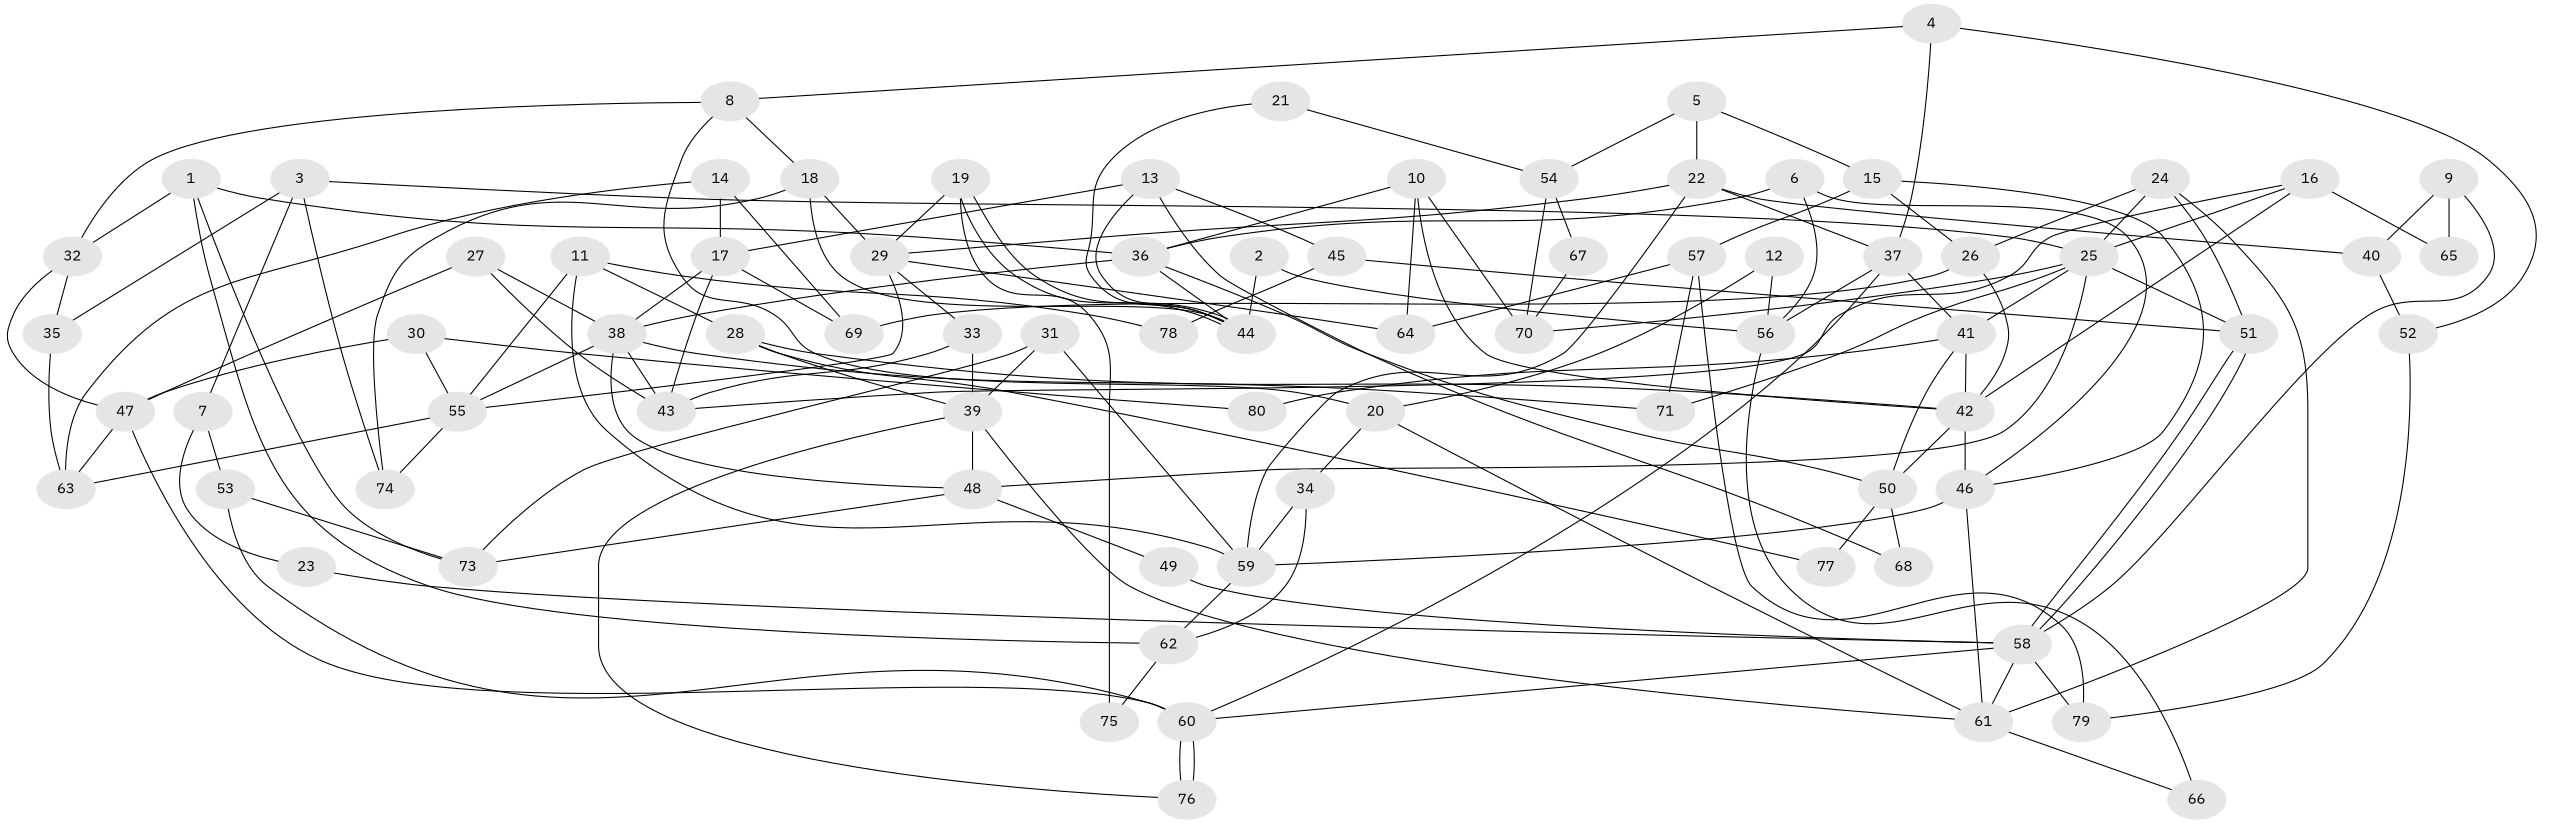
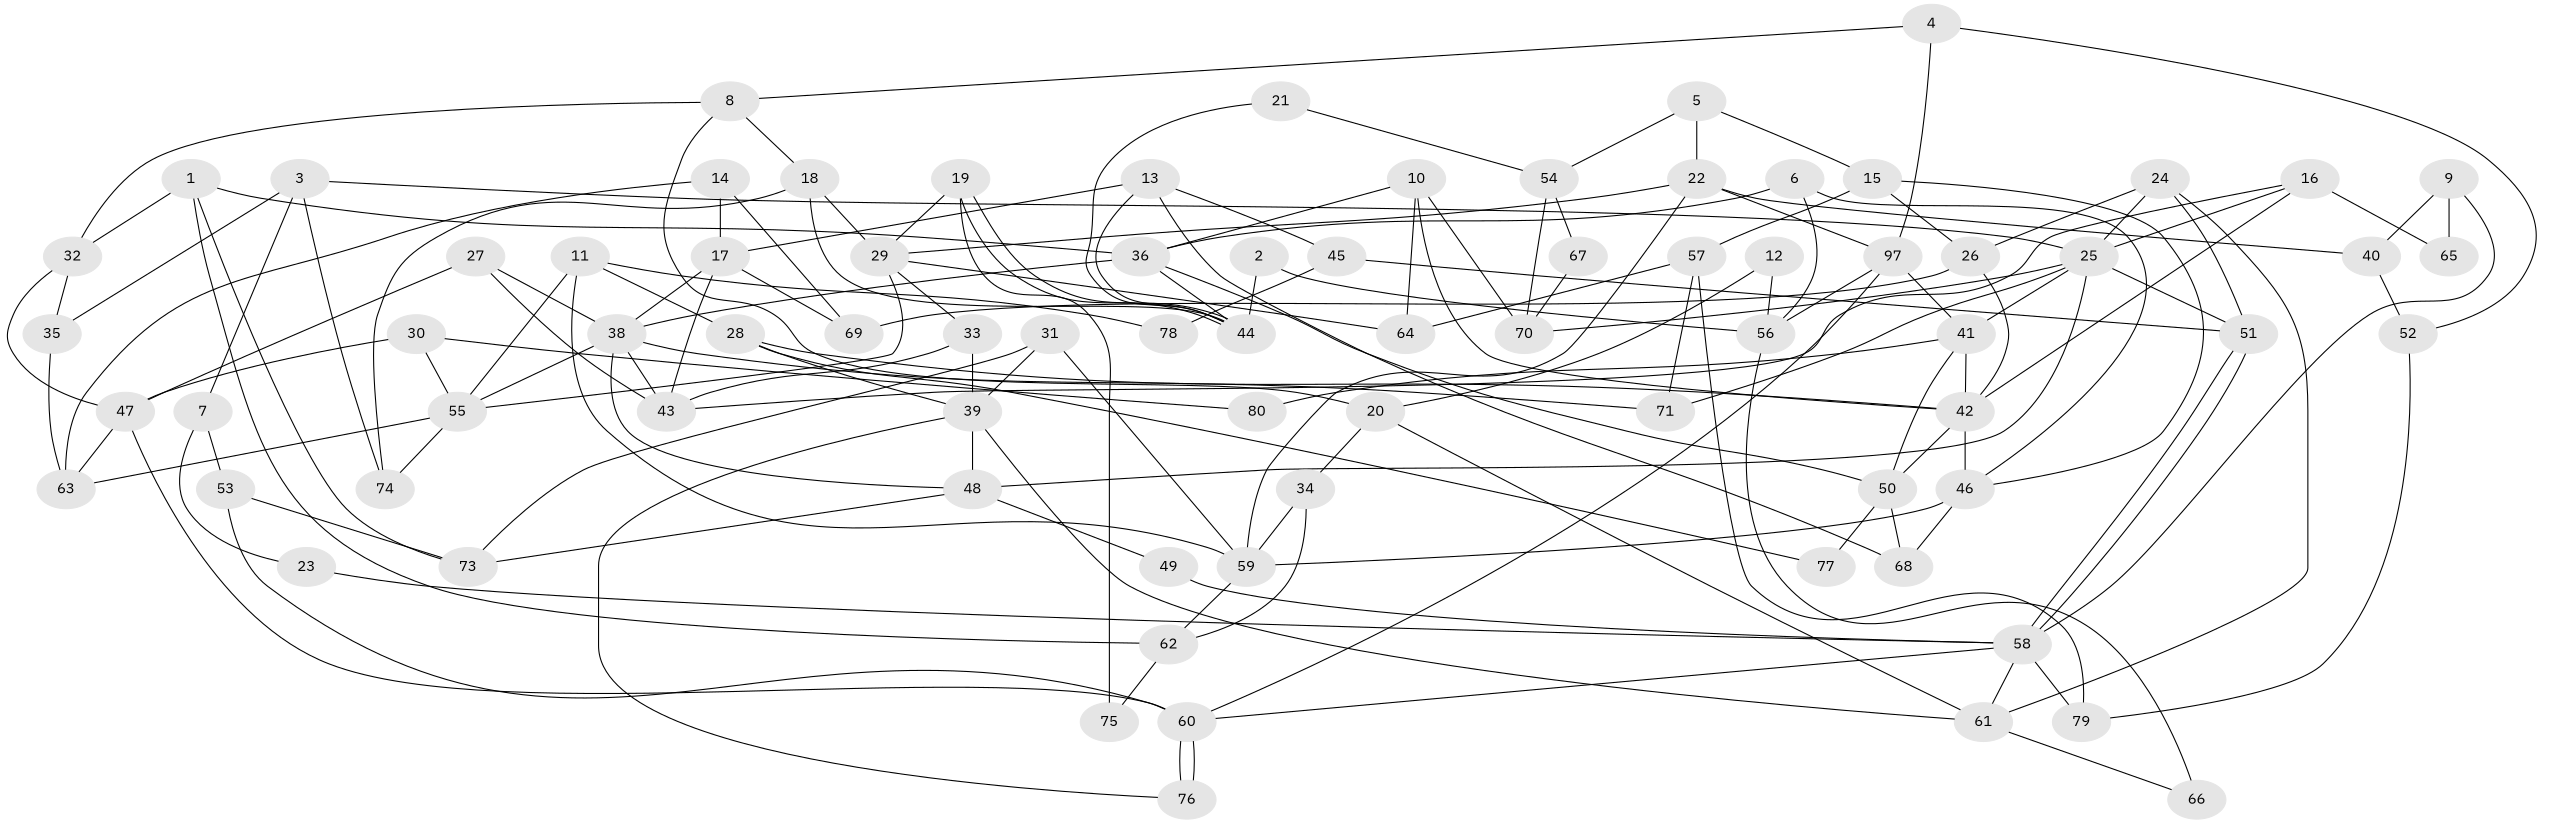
  graph {
    fontname="IBM Plex Sans"
    node [color=gray90 fontname="IBM Plex Sans" style=filled]
    edge [fontname="IBM Plex Sans"]
    1
    32
    36
    62
    73
    35
    47
    44
    38
    50
    75
    2
    56
    66
    3
    7
    25
    74
    23
    53
    70
    51
    41
    48
    71
    63
    4
    8
-   37
+   37 [label=97]
    52
    18
    20
    60
    79
    5
    15
    22
    54
    46
    26
    57
    40
    59
    29
    67
    6
    61
    58
    34
    9
    65
    10
    42
    64
    11
    28
    55
    78
    39
    77
    12
    13
    17
    45
    68
    69
    43
    14
    16
    33
    19
    21
    24
    80
    49
    27
    76
    30
    31
    1 -- 32
    1 -- 36
    1 -- 62
    1 -- 73
    32 -- 35
    32 -- 47
    36 -- 44
    36 -- 38
    36 -- 50
    62 -- 75
    35 -- 63
    47 -- 63
    47 -- 60
    38 -- 48
    38 -- 71
    38 -- 55
    38 -- 43
    50 -- 77
    50 -- 68
    2 -- 44
    2 -- 56
    56 -- 66
    3 -- 35
    3 -- 7
    3 -- 25
    3 -- 74
    7 -- 23
    7 -- 53
    25 -- 70
    25 -- 51
    25 -- 41
    25 -- 48
    25 -- 71
    23 -- 58
    53 -- 73
    53 -- 60
    51 -- 58
    51 -- 58
    41 -- 50
    41 -- 42
    41 -- 80
    48 -- 73
    48 -- 49
    4 -- 8
    4 -- 37
    4 -- 52
    8 -- 32
    8 -- 18
    8 -- 20
    37 -- 56
    37 -- 41
    37 -- 60
    52 -- 79
    18 -- 44
    18 -- 74
    18 -- 29
    20 -- 61
    20 -- 34
    60 -- 76
    60 -- 76
    5 -- 15
    5 -- 22
    5 -- 54
    15 -- 46
    15 -- 26
    15 -- 57
    22 -- 37
    22 -- 40
    22 -- 59
    22 -- 29
    54 -- 70
    54 -- 67
    46 -- 59
-   46 -- 61
+   46 -- 68
    26 -- 42
    26 -- 69
    57 -- 71
    57 -- 79
    57 -- 64
    40 -- 52
    59 -- 62
    29 -- 64
    29 -- 55
    29 -- 33
    67 -- 70
    6 -- 36
    6 -- 56
    6 -- 46
    61 -- 66
    58 -- 60
    58 -- 79
    58 -- 61
    34 -- 62
    34 -- 59
    9 -- 40
    9 -- 58
    9 -- 65
    10 -- 36
    10 -- 70
    10 -- 42
    10 -- 64
    42 -- 50
    42 -- 46
    11 -- 59
    11 -- 28
    11 -- 55
    11 -- 78
    28 -- 42
    28 -- 39
    28 -- 77
    55 -- 74
    55 -- 63
    39 -- 48
    39 -- 61
    39 -- 76
    12 -- 56
    12 -- 20
    13 -- 44
    13 -- 17
    13 -- 45
    13 -- 68
    17 -- 38
    17 -- 69
    17 -- 43
    45 -- 51
    45 -- 78
    14 -- 63
    14 -- 17
    14 -- 69
    16 -- 25
    16 -- 65
    16 -- 42
    16 -- 43
    33 -- 39
    33 -- 43
    19 -- 44
    19 -- 44
    19 -- 75
    19 -- 29
    21 -- 44
    21 -- 54
    24 -- 25
    24 -- 51
    24 -- 26
    24 -- 61
    49 -- 58
    27 -- 47
    27 -- 38
    27 -- 43
    30 -- 47
    30 -- 55
    30 -- 80
    31 -- 73
    31 -- 59
    31 -- 39
  }
